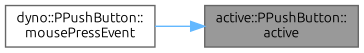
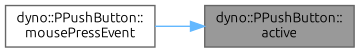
  digraph {
    rankdir=RL
    fontname=Ubuntu
    node [fontname=Ubuntu fontsize=10 shape=box style=filled]
-   n1 [color=gray40 fillcolor=grey60 fontcolor=black height=0.2 label="active::PPushButton::\lactive" width=0.4]
+   n1 [color=gray40 fillcolor=grey60 fontcolor=black height=0.2 label="dyno::PPushButton::\lactive" width=0.4]
    n2 [color=grey40 fillcolor=white height=0.2 label="dyno::PPushButton::\lmousePressEvent" width=0.4]
    n1 -> n2 [color=steelblue1 dir=back fontname=Ubuntu fontsize=10 labelfontname=Helvetica labelfontsize=10 style=solid]
  }
